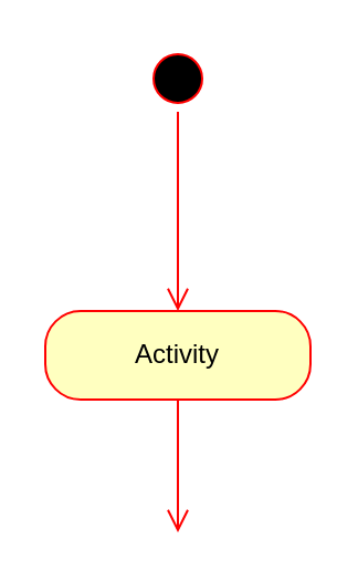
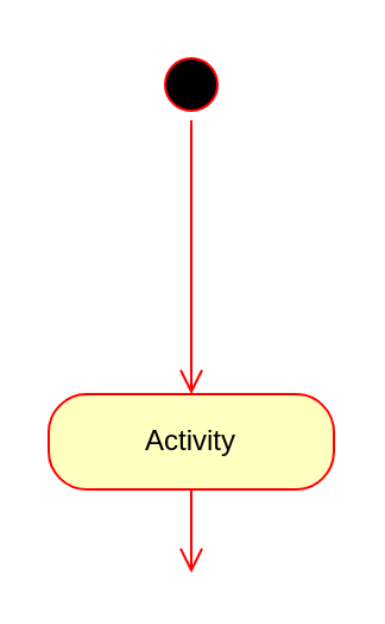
  <mxCell id="0" />
  <mxCell id="1" parent="0" />
  <mxCell id="2" value="" style="ellipse;html=1;shape=startState;fillColor=#000000;strokeColor=#ff0000;" vertex="1" parent="1"><mxGeometry x="65" y="20" width="30" height="30" as="geometry" /></mxCell>
  <mxCell id="3" value="" style="edgeStyle=orthogonalEdgeStyle;html=1;verticalAlign=bottom;endArrow=open;endSize=8;strokeColor=#ff0000;entryX=0.5;entryY=0;entryDx=0;entryDy=0;" edge="1" source="2" parent="1" target="4"><mxGeometry relative="1" as="geometry"><mxPoint x="80" y="100" as="targetPoint" /></mxGeometry></mxCell>
- <mxCell id="4" value="Activity" style="rounded=1;whiteSpace=wrap;html=1;arcSize=40;fontColor=#000000;fillColor=#ffffc0;strokeColor=#ff0000;" vertex="1" parent="1"><mxGeometry x="20" y="140" width="120" height="40" as="geometry" /></mxCell>
+ <mxCell id="4" value="Activity" style="rounded=1;whiteSpace=wrap;html=1;arcSize=40;fontColor=#000000;fillColor=#ffffc0;strokeColor=#ff0000;" vertex="1" parent="1"><mxGeometry x="20" y="165" width="120" height="40" as="geometry" /></mxCell>
  <mxCell id="5" value="" style="edgeStyle=orthogonalEdgeStyle;html=1;verticalAlign=bottom;endArrow=open;endSize=8;strokeColor=#ff0000;" edge="1" source="4" parent="1"><mxGeometry relative="1" as="geometry"><mxPoint x="80" y="240" as="targetPoint" /></mxGeometry></mxCell>
